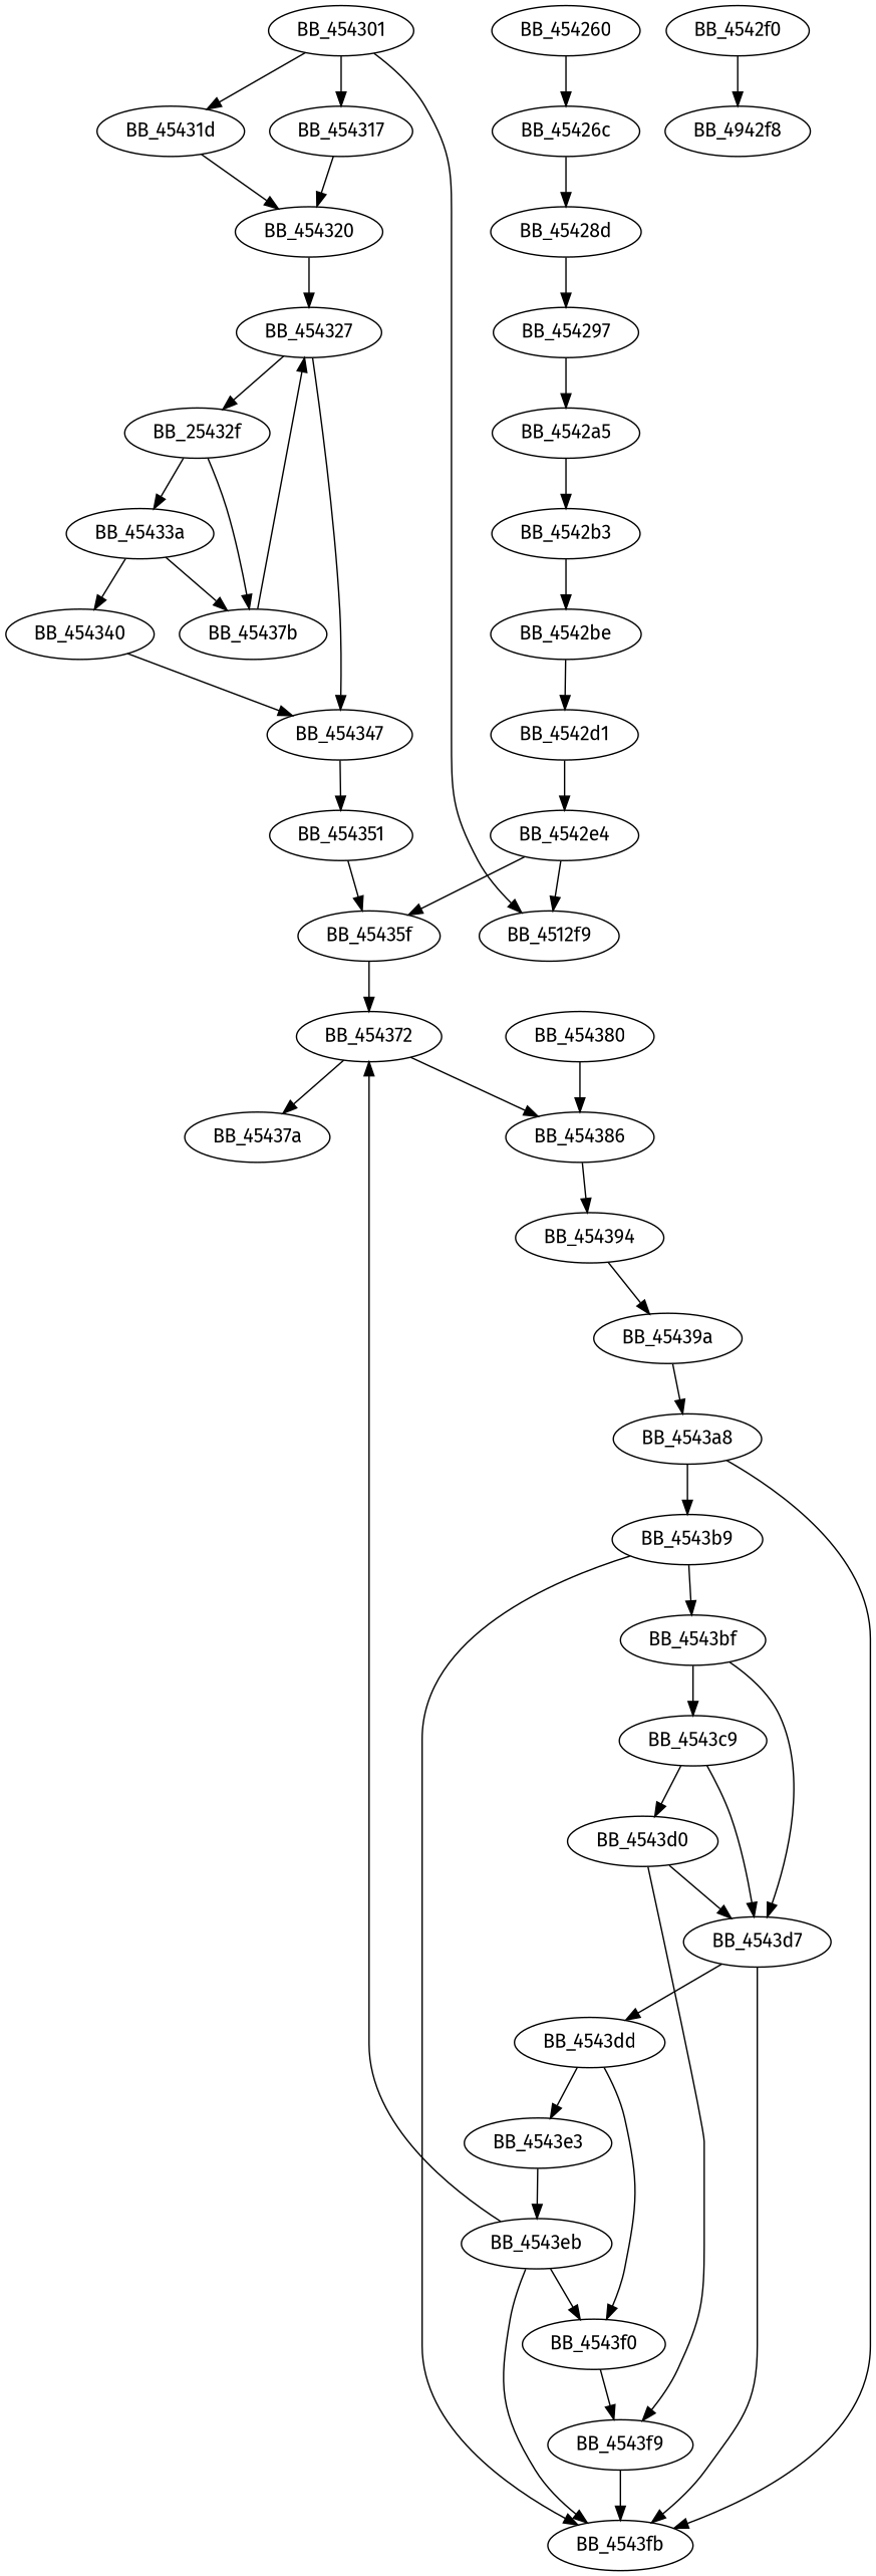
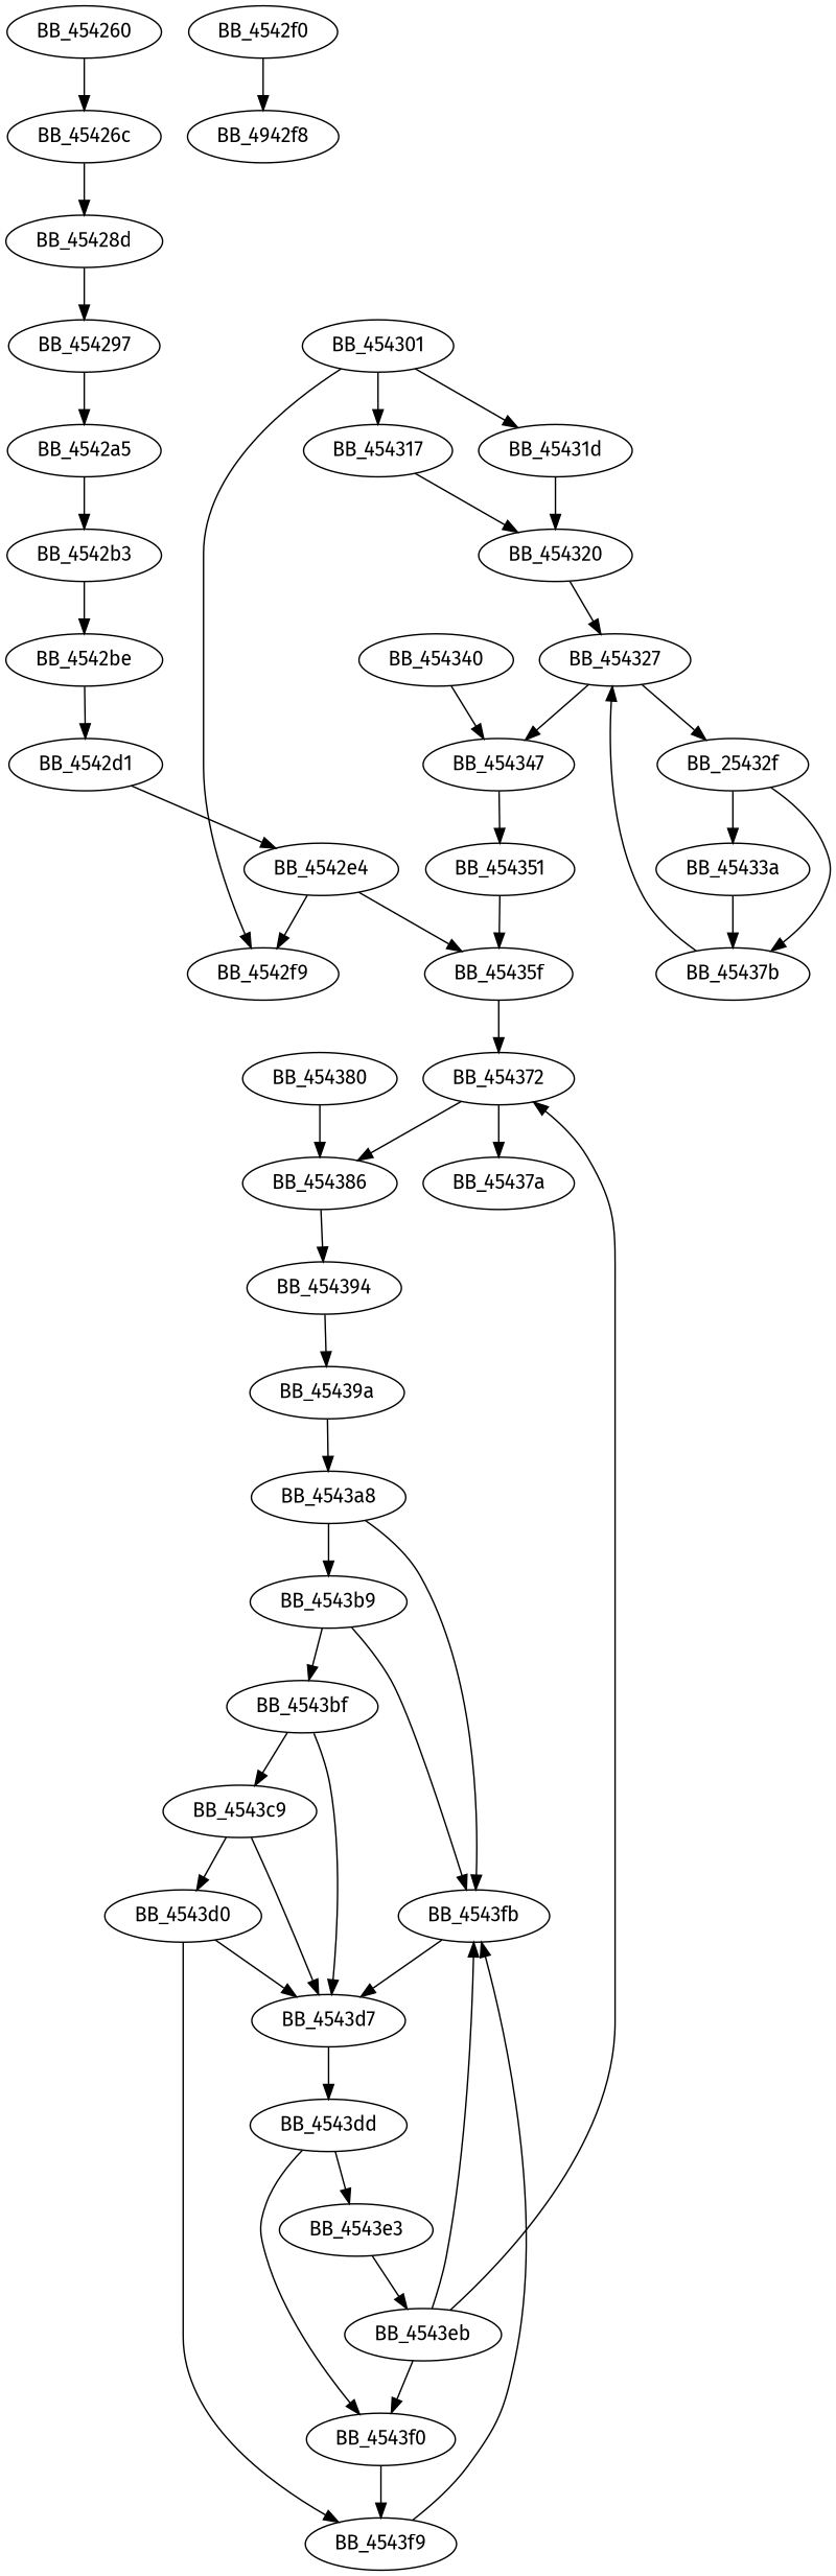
  digraph {
    fontname="Fira Sans"
    node [fontname="Fira Sans"]
    edge [fontname="Fira Sans"]
    BB_454260
    BB_45426c
    BB_45428d
    BB_454297
    BB_4542a5
    BB_4542b3
    BB_4542be
    BB_4542d1
    BB_4542e4
-   BB_4542f9 [label=BB_4512f9]
+   BB_4542f9
    BB_45435f
    BB_454372
    BB_454301
    BB_454317
    BB_45431d
    BB_45437a
    BB_454386
    n18 [label=BB_4942f8]
    BB_4542f0
    BB_454320
    BB_454327
    n22 [label=BB_25432f]
    BB_454347
    BB_45433a
    BB_45437b
    BB_454351
    BB_454340
    BB_454394
    BB_45439a
    BB_454380
    BB_4543a8
    BB_4543b9
    BB_4543fb
    BB_4543bf
    BB_4543c9
    BB_4543d7
    BB_4543d0
    BB_4543dd
    BB_4543f9
    BB_4543e3
    BB_4543f0
    BB_4543eb
    BB_454260 -> BB_45426c
    BB_45426c -> BB_45428d
    BB_45428d -> BB_454297
    BB_454297 -> BB_4542a5
    BB_4542a5 -> BB_4542b3
    BB_4542b3 -> BB_4542be
    BB_4542be -> BB_4542d1
    BB_4542d1 -> BB_4542e4
    BB_4542e4 -> BB_4542f9
    BB_4542e4 -> BB_45435f
    BB_45435f -> BB_454372
    BB_454372 -> BB_45437a
    BB_454372 -> BB_454386
    BB_454301 -> BB_4542f9
    BB_454301 -> BB_454317
    BB_454301 -> BB_45431d
    BB_454317 -> BB_454320
    BB_45431d -> BB_454320
    BB_454386 -> BB_454394
    BB_4542f0 -> n18
    BB_454320 -> BB_454327
    BB_454327 -> n22
    BB_454327 -> BB_454347
    n22 -> BB_45433a
    n22 -> BB_45437b
    BB_454347 -> BB_454351
    BB_45433a -> BB_45437b
-   BB_45433a -> BB_454340
    BB_45437b -> BB_454327
    BB_454351 -> BB_45435f
    BB_454340 -> BB_454347
    BB_454394 -> BB_45439a
    BB_45439a -> BB_4543a8
    BB_454380 -> BB_454386
    BB_4543a8 -> BB_4543b9
    BB_4543a8 -> BB_4543fb
    BB_4543b9 -> BB_4543fb
    BB_4543b9 -> BB_4543bf
    BB_4543bf -> BB_4543c9
    BB_4543bf -> BB_4543d7
    BB_4543c9 -> BB_4543d7
    BB_4543c9 -> BB_4543d0
-   BB_4543d7 -> BB_4543fb
+   BB_4543fb -> BB_4543d7
    BB_4543d7 -> BB_4543dd
    BB_4543d0 -> BB_4543d7
    BB_4543d0 -> BB_4543f9
    BB_4543dd -> BB_4543e3
    BB_4543dd -> BB_4543f0
    BB_4543f9 -> BB_4543fb
    BB_4543e3 -> BB_4543eb
    BB_4543f0 -> BB_4543f9
    BB_4543eb -> BB_454372
    BB_4543eb -> BB_4543fb
    BB_4543eb -> BB_4543f0
  }
